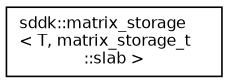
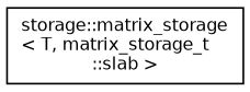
  digraph {
    rankdir=TB
-   n1 [color=black fillcolor=white fontname=Helvetica fontsize=10 height=0.2 label="sddk::matrix_storage\l\< T, matrix_storage_t\l::slab \>" shape=record style=filled width=0.4]
+   n1 [color=black fillcolor=white fontname=Helvetica fontsize=10 height=0.2 label="storage::matrix_storage\l\< T, matrix_storage_t\l::slab \>" shape=record style=filled width=0.4]
  }
